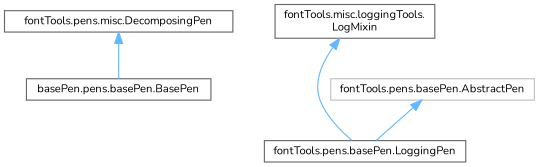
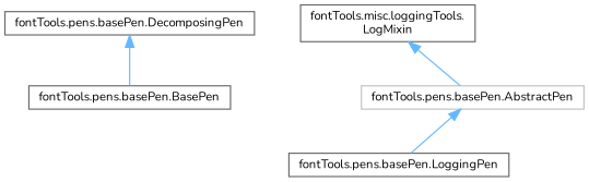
  digraph {
    fontname=Nunito
    node [color=gray40 fillcolor=white fontname=Nunito fontsize=10 shape=box style=filled]
    edge [color=steelblue1 dir=back fontname=Nunito fontsize=10 labelfontname=Helvetica labelfontsize=10 style=solid]
-   n1 [height=0.2 label="basePen.pens.basePen.BasePen" width=0.4]
-   n2 [height=0.2 label="fontTools.pens.misc.DecomposingPen" width=0.4]
+   n1 [height=0.2 label="fontTools.pens.basePen.BasePen" width=0.4]
+   n2 [height=0.2 label="fontTools.pens.basePen.DecomposingPen" width=0.4]
    n3 [height=0.2 label="fontTools.pens.basePen.LoggingPen" width=0.4]
    n4 [height=0.2 label="fontTools.misc.loggingTools.\lLogMixin" width=0.4]
    n5 [color=grey75 height=0.2 label="fontTools.pens.basePen.AbstractPen" width=0.4]
    n2 -> n1
-   n4 -> n3
+   n4 -> n5
    n5 -> n3
  }
